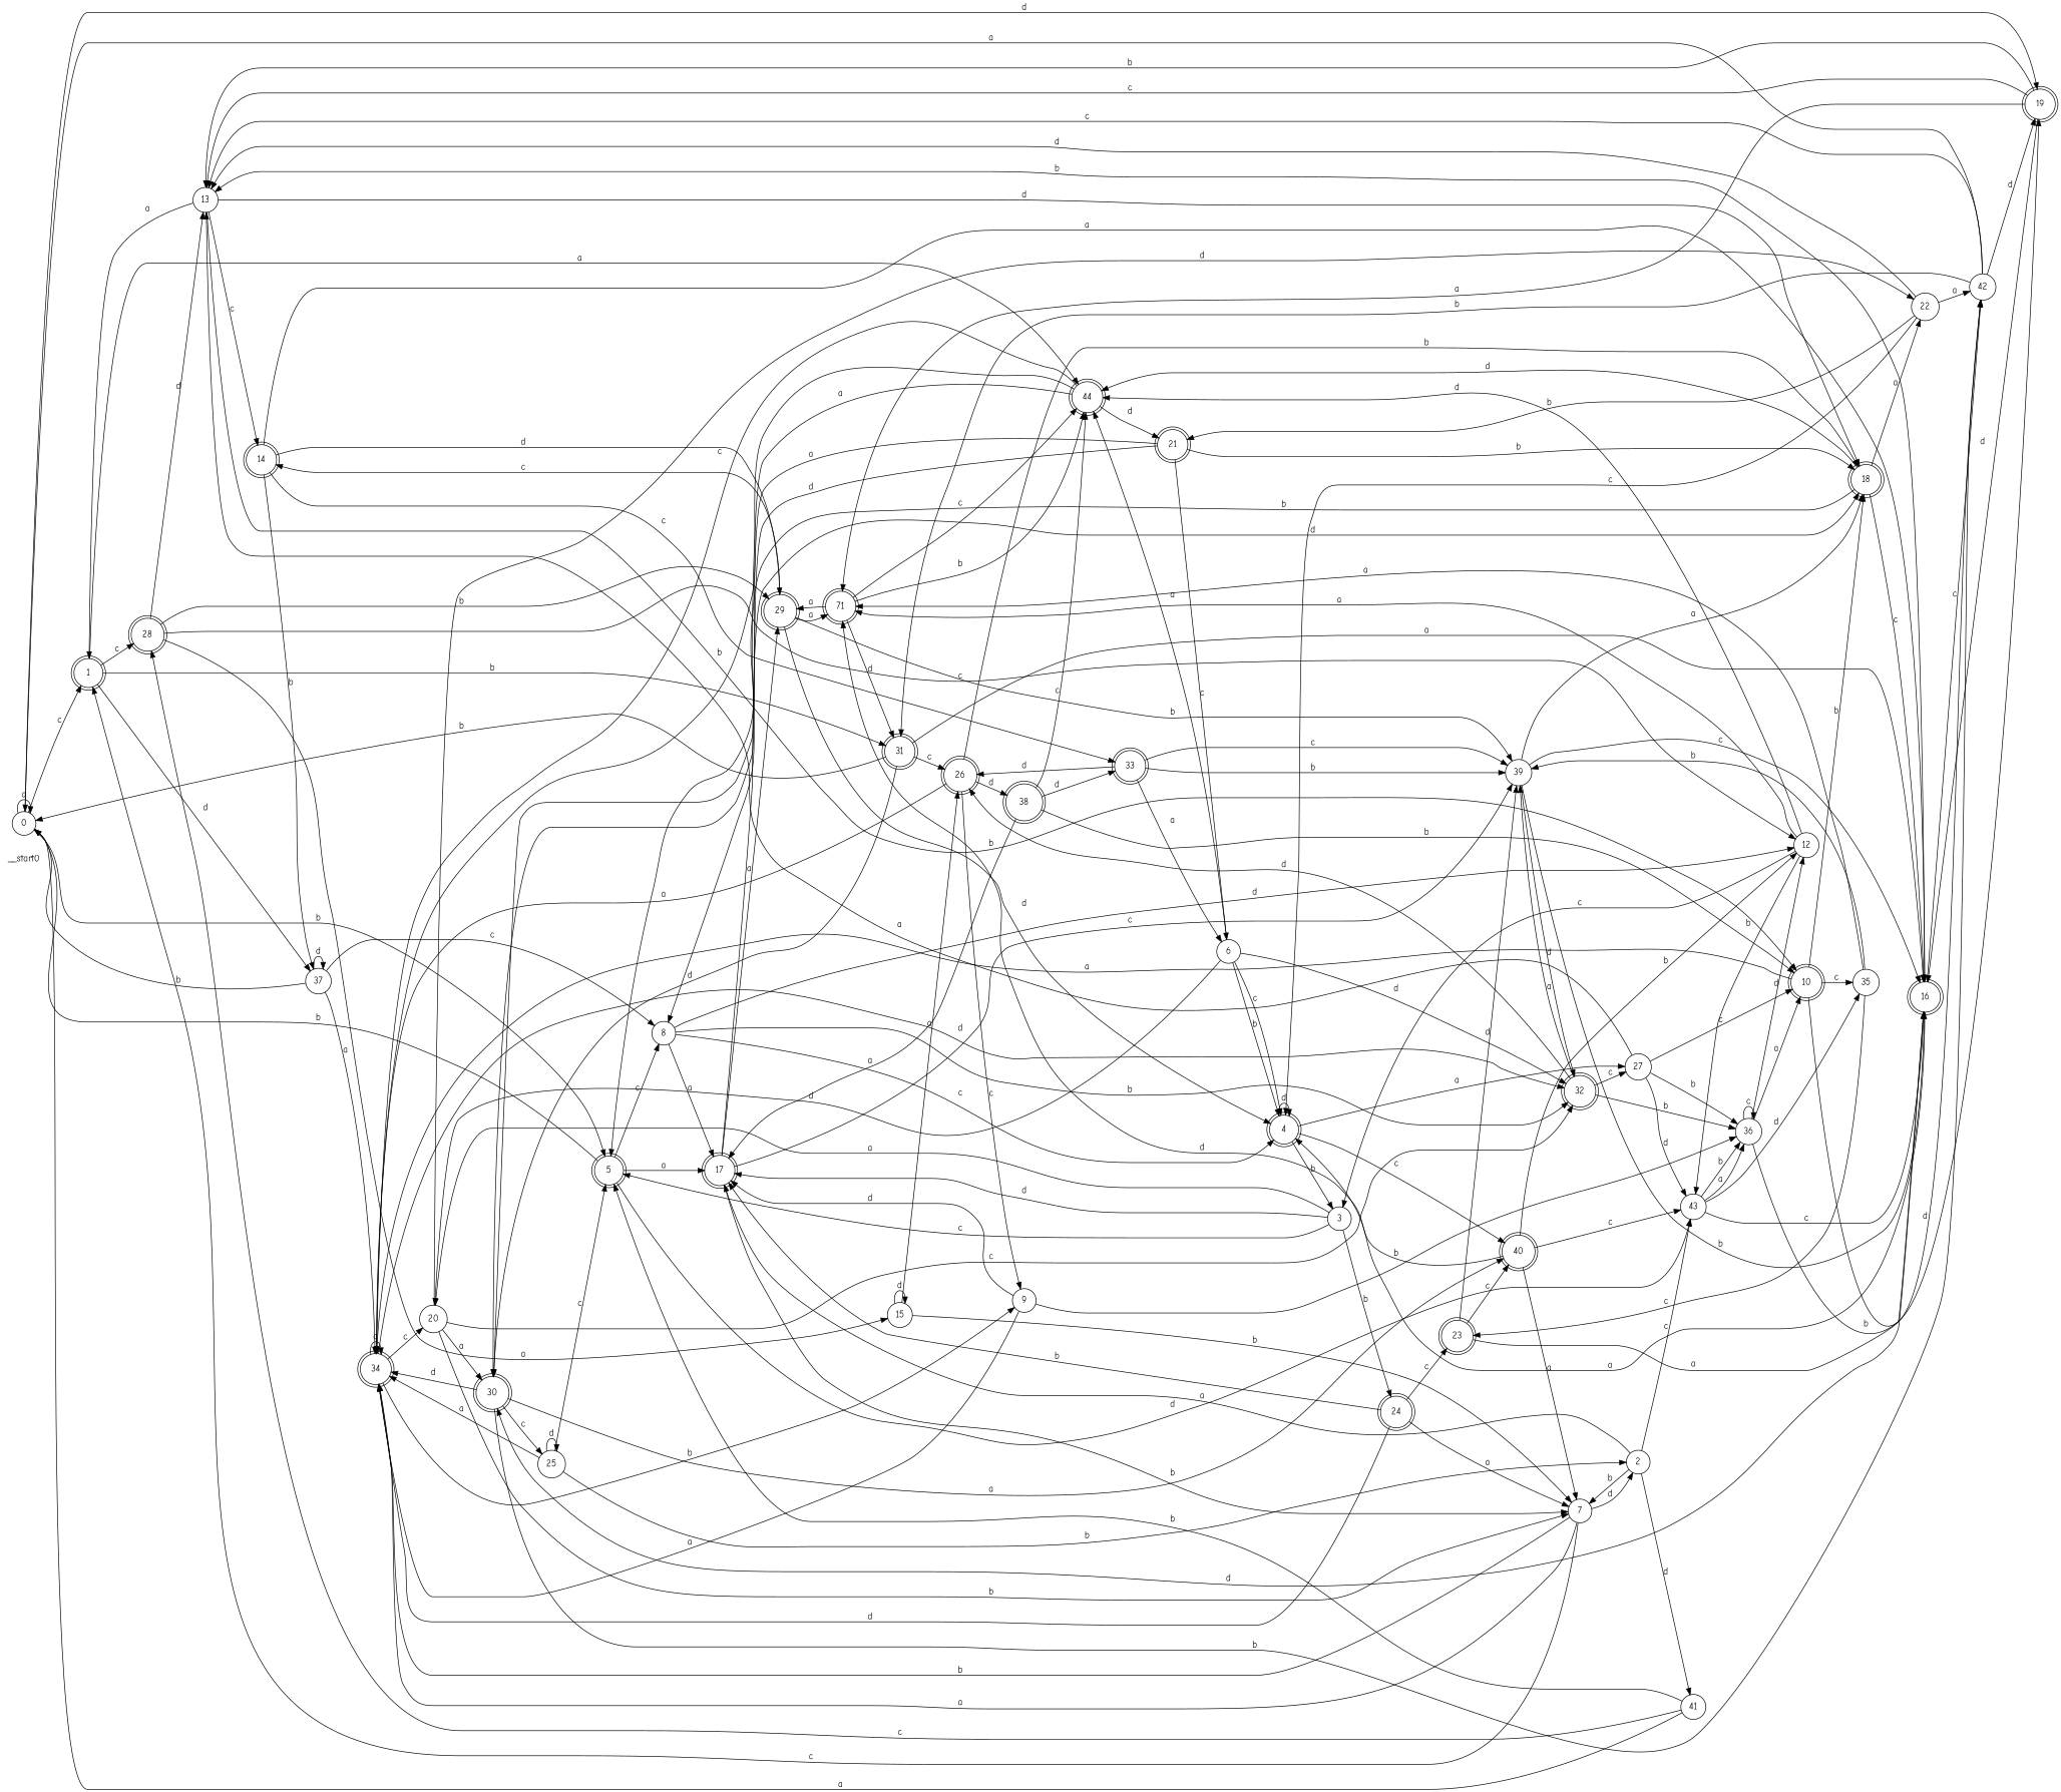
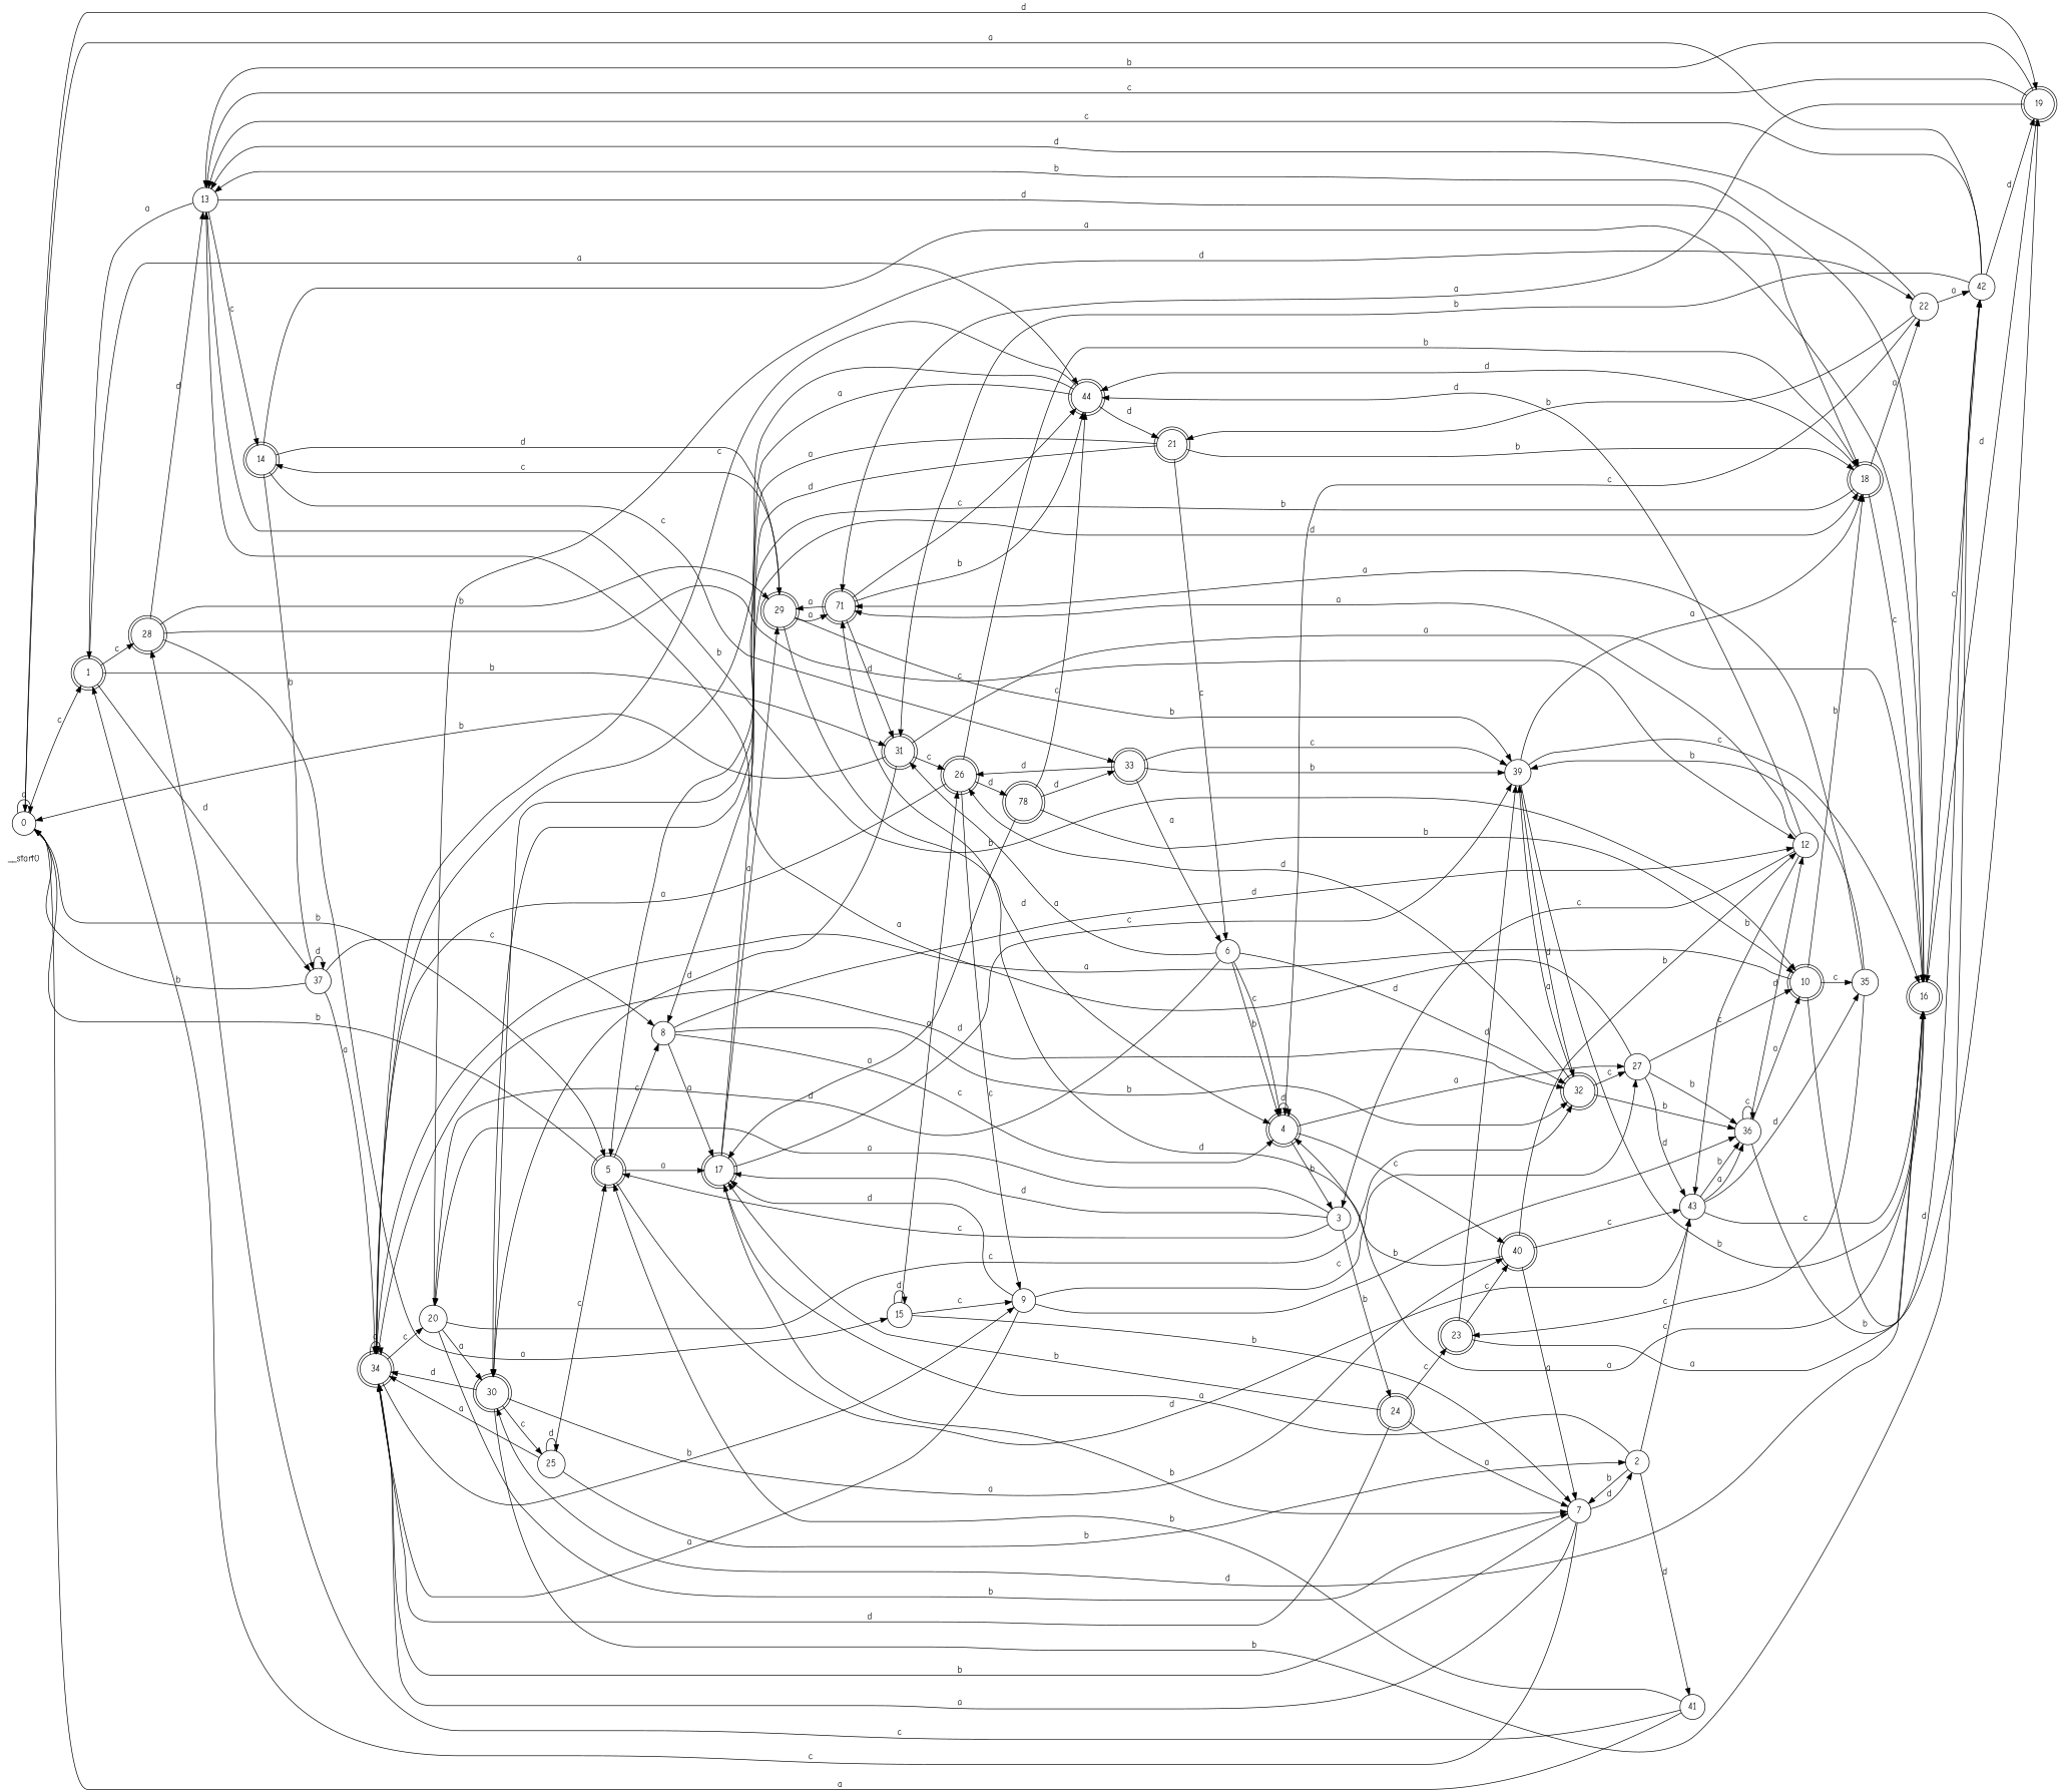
  digraph {
    fontname="Comic Neue"
    rankdir=LR
    node [fontname="Comic Neue" shape=doublecircle color=black fillcolor=white style="rounded,filled"]
    edge [fontname="Comic Neue"]
    __start0 [shape=none color="" fillcolor="" style=""]
    n2 [label=0 shape=circle style=filled]
    n3 [label=1]
    n4 [label=5]
    n5 [label=19]
    n6 [label=28]
    n7 [label=31]
    n8 [label=37 shape=circle style=filled]
    n9 [label=44]
    n10 [label=17]
    n11 [label=43 shape=circle style=filled]
    n12 [label=8 shape=circle style=filled]
    n13 [label=71]
    n14 [label=13 shape=circle style=filled]
    n15 [label=16]
    n16 [label=12 shape=circle style=filled]
    n17 [label=29]
    n18 [label=15 shape=circle style=filled]
    n19 [label=26]
    n20 [label=30]
    n21 [label=34]
    n22 [label=21]
    n23 [label=2 shape=circle style=filled]
    n24 [label=7 shape=circle style=filled]
    n25 [label=41 shape=circle style=filled]
    n26 [label=18]
    n27 [label=39 shape=circle style=filled]
    n28 [label=36 shape=circle style=filled]
    n29 [label=35 shape=circle style=filled]
    n30 [label=3 shape=circle style=filled]
    n31 [label=20 shape=circle style=filled]
    n32 [label=24]
    n33 [label=32]
    n34 [label=22 shape=circle style=filled]
    n35 [label=23]
    n36 [label=4]
    n37 [label=27 shape=circle style=filled]
    n38 [label=40]
    n39 [label=10]
    n40 [label=6 shape=circle style=filled]
    n41 [label=9 shape=circle style=filled]
    n42 [label=42 shape=circle style=filled]
    n43 [label=14]
    n44 [label=33]
-   n45 [label=38]
+   n45 [label=78]
    n46 [label=25 shape=circle style=filled]
    n2 -> n2 [label=a]
    n2 -> n3 [label=c]
    n2 -> n4 [label=b]
    n2 -> n5 [label=d]
    n3 -> n6 [label=c]
    n3 -> n7 [label=b]
    n3 -> n8 [label=d]
    n3 -> n9 [label=a]
    n4 -> n2 [label=b]
    n4 -> n10 [label=a]
    n4 -> n11 [label=d]
    n4 -> n12 [label=c]
    n5 -> n13 [label=a]
    n5 -> n14 [label=b]
    n5 -> n14 [label=c]
    n5 -> n15 [label=d]
    n6 -> n14 [label=d]
    n6 -> n16 [label=c]
    n6 -> n17 [label=b]
    n6 -> n18 [label=a]
    n7 -> n2 [label=b]
    n7 -> n15 [label=a]
    n7 -> n19 [label=c]
    n7 -> n20 [label=d]
    n8 -> n2 [label=b]
    n8 -> n8 [label=d]
    n8 -> n12 [label=c]
    n8 -> n21 [label=a]
    n9 -> n4 [label=a]
    n9 -> n21 [label=b]
    n9 -> n21 [label=c]
    n9 -> n22 [label=d]
    n10 -> n17 [label=a]
    n10 -> n24 [label=b]
    n10 -> n26 [label=d]
    n10 -> n27 [label=c]
    n11 -> n15 [label=c]
    n11 -> n28 [label=a]
    n11 -> n28 [label=b]
    n11 -> n29 [label=d]
    n12 -> n10 [label=a]
    n12 -> n16 [label=d]
    n12 -> n33 [label=b]
    n12 -> n36 [label=c]
    n13 -> n7 [label=d]
    n13 -> n9 [label=b]
    n13 -> n9 [label=c]
    n13 -> n17 [label=a]
    n14 -> n3 [label=a]
    n14 -> n26 [label=d]
    n14 -> n39 [label=b]
    n14 -> n43 [label=c]
    n15 -> n14 [label=b]
    n15 -> n20 [label=d]
    n15 -> n36 [label=a]
    n15 -> n42 [label=c]
    n16 -> n9 [label=d]
    n16 -> n11 [label=b]
    n16 -> n13 [label=a]
    n16 -> n30 [label=c]
    n17 -> n13 [label=a]
    n17 -> n27 [label=b]
    n17 -> n36 [label=d]
    n17 -> n43 [label=c]
    n18 -> n18 [label=d]
    n18 -> n19 [label=a]
    n18 -> n24 [label=b]
+   n18 -> n41 [label=c]
    n19 -> n21 [label=a]
    n19 -> n26 [label=b]
    n19 -> n41 [label=c]
    n19 -> n45 [label=d]
    n20 -> n21 [label=d]
    n20 -> n38 [label=a]
    n20 -> n42 [label=b]
    n20 -> n46 [label=c]
    n21 -> n21 [label=a]
    n21 -> n31 [label=c]
    n21 -> n33 [label=d]
    n21 -> n41 [label=b]
    n22 -> n20 [label=a]
    n22 -> n20 [label=d]
    n22 -> n26 [label=b]
    n22 -> n40 [label=c]
    n23 -> n10 [label=a]
    n23 -> n11 [label=c]
    n23 -> n24 [label=b]
    n23 -> n25 [label=d]
    n24 -> n3 [label=c]
    n24 -> n21 [label=a]
    n24 -> n21 [label=b]
    n24 -> n23 [label=d]
    n25 -> n2 [label=a]
    n25 -> n4 [label=b]
    n25 -> n6 [label=c]
    n26 -> n9 [label=d]
    n26 -> n12 [label=b]
    n26 -> n15 [label=c]
    n26 -> n34 [label=a]
    n27 -> n15 [label=b]
    n27 -> n15 [label=c]
    n27 -> n26 [label=a]
    n27 -> n33 [label=d]
    n28 -> n16 [label=d]
    n28 -> n28 [label=c]
    n28 -> n39 [label=a]
    n28 -> n42 [label=b]
    n29 -> n13 [label=a]
    n29 -> n27 [label=b]
    n29 -> n35 [label=c]
    n30 -> n4 [label=c]
    n30 -> n10 [label=d]
    n30 -> n31 [label=a]
    n30 -> n32 [label=b]
    n31 -> n20 [label=a]
    n31 -> n24 [label=b]
    n31 -> n33 [label=c]
    n31 -> n34 [label=d]
    n32 -> n10 [label=b]
    n32 -> n21 [label=d]
    n32 -> n24 [label=a]
    n32 -> n35 [label=c]
    n33 -> n19 [label=d]
    n33 -> n27 [label=a]
    n33 -> n28 [label=b]
    n33 -> n37 [label=c]
    n34 -> n14 [label=d]
    n34 -> n22 [label=b]
    n34 -> n36 [label=c]
    n34 -> n42 [label=a]
    n35 -> n15 [label=a]
    n35 -> n27 [label=d]
    n35 -> n38 [label=c]
    n36 -> n30 [label=b]
    n36 -> n36 [label=d]
    n36 -> n37 [label=a]
    n36 -> n38 [label=c]
    n37 -> n11 [label=d]
    n37 -> n14 [label=a]
    n37 -> n28 [label=b]
    n37 -> n39 [label=c]
    n38 -> n11 [label=c]
    n38 -> n13 [label=d]
    n38 -> n16 [label=b]
    n38 -> n24 [label=a]
    n39 -> n5 [label=d]
    n39 -> n21 [label=a]
    n39 -> n26 [label=b]
    n39 -> n29 [label=c]
-   n40 -> n9 [label=a]
+   n40 -> n7 [label=a]
    n40 -> n31 [label=d]
    n40 -> n33 [label=d]
    n40 -> n36 [label=b]
    n40 -> n36 [label=c]
    n41 -> n10 [label=d]
    n41 -> n21 [label=a]
    n41 -> n28 [label=b]
+   n41 -> n37 [label=c]
    n42 -> n2 [label=a]
    n42 -> n5 [label=d]
    n42 -> n7 [label=b]
    n42 -> n14 [label=c]
    n43 -> n8 [label=b]
    n43 -> n15 [label=a]
    n43 -> n17 [label=d]
    n43 -> n44 [label=c]
    n44 -> n19 [label=d]
    n44 -> n27 [label=b]
    n44 -> n27 [label=c]
    n44 -> n40 [label=a]
    n45 -> n9 [label=c]
    n45 -> n10 [label=a]
    n45 -> n39 [label=b]
    n45 -> n44 [label=d]
    n46 -> n4 [label=c]
    n46 -> n21 [label=a]
    n46 -> n23 [label=b]
    n46 -> n46 [label=d]
  }
